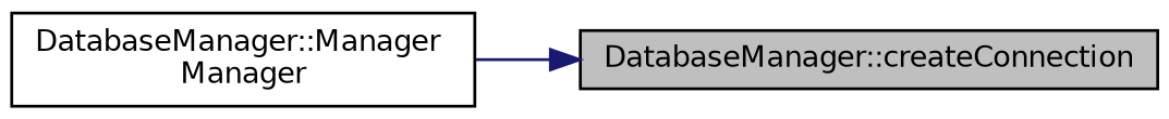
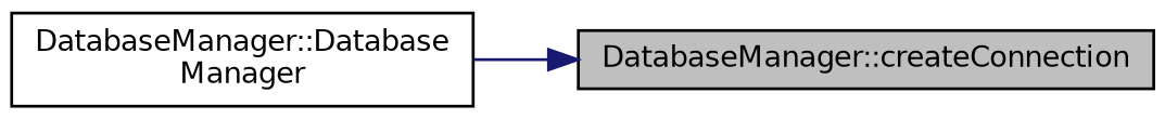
  digraph {
    rankdir=RL
    node [color=black fontname=Helvetica fontsize=10 shape=record style=filled]
    n1 [fillcolor=grey75 fontcolor=black height=0.2 label="DatabaseManager::createConnection" width=0.4]
-   n2 [fillcolor=white height=0.2 label="DatabaseManager::Manager\lManager" width=0.4]
+   n2 [fillcolor=white height=0.2 label="DatabaseManager::Database\lManager" width=0.4]
    n1 -> n2 [color=midnightblue dir=back fontname=Helvetica fontsize=10 labelfontname=Helvetica labelfontsize=10 style=solid]
  }
